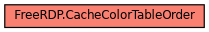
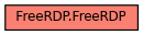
  digraph {
    rankdir=LR
-   n1 [color=black fillcolor=salmon fontname=Helvetica fontsize=10 height=0.2 label="FreeRDP.CacheColorTableOrder" shape=box style=filled width=0.4]
+   n1 [color=black fillcolor=salmon fontname=Helvetica fontsize=10 height=0.2 label="FreeRDP.FreeRDP" shape=box style=filled width=0.4]
  }
